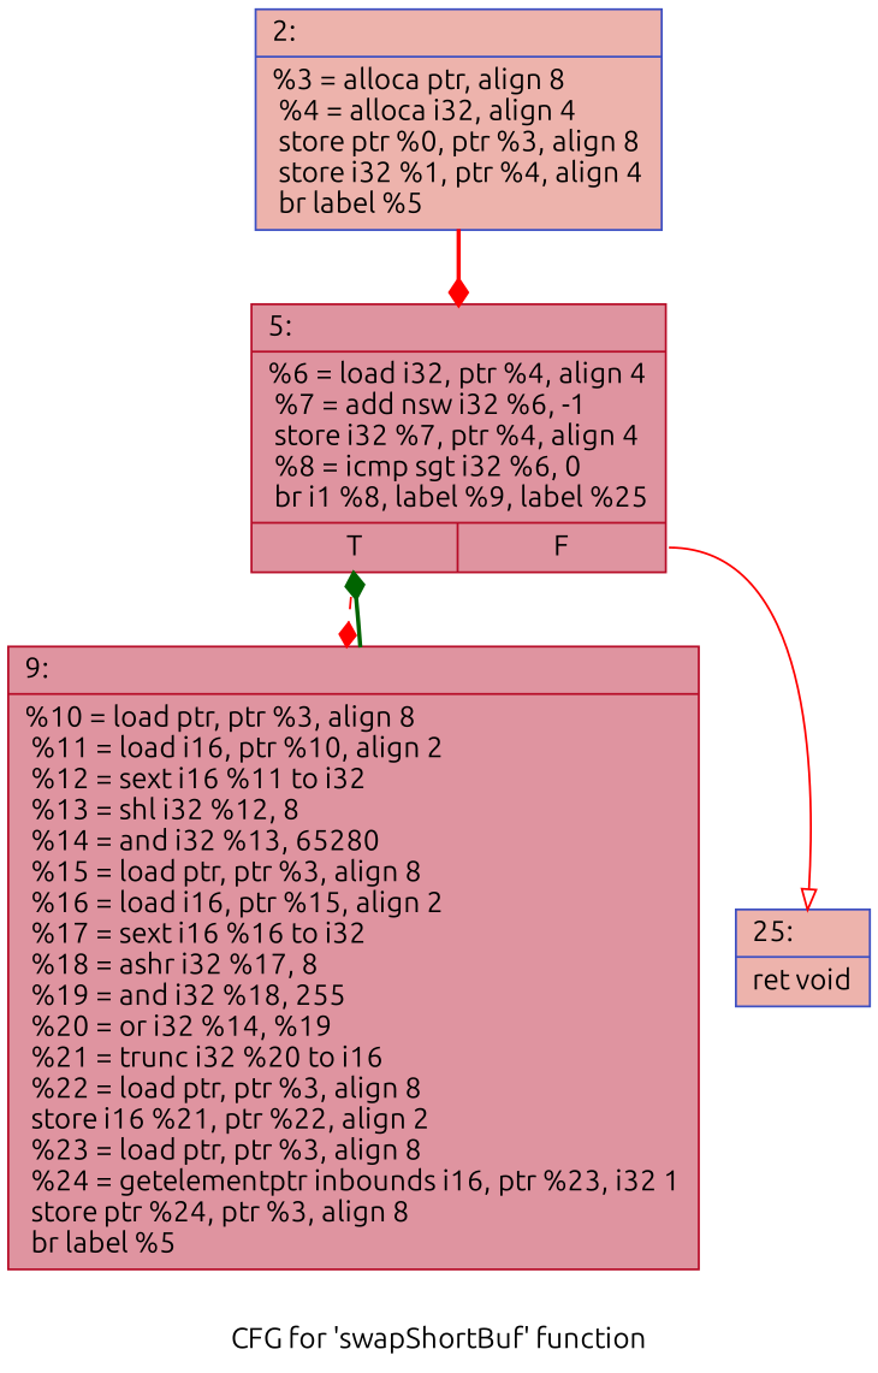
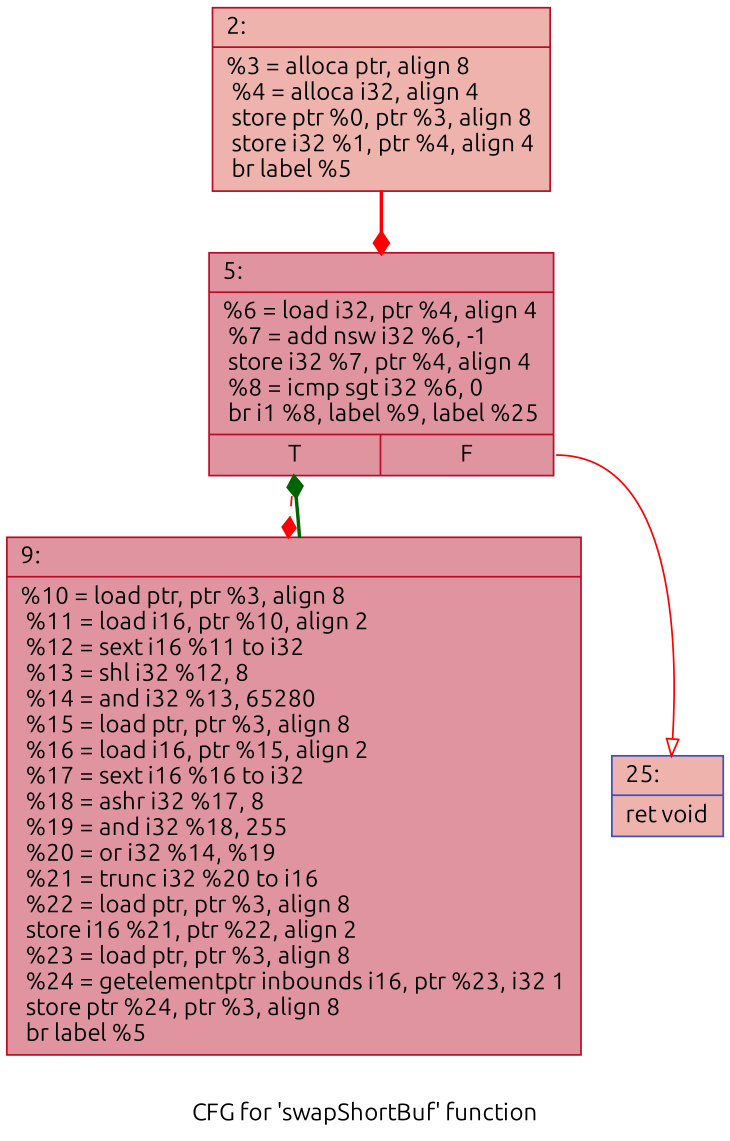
  digraph {
    label="CFG for 'swapShortBuf' function"
    fontname=Ubuntu
    node [color="#3d50c3ff" fillcolor="#d6524470" fontname=Ubuntu shape=record style=filled]
    edge [color=red style=bold arrowhead=diamond fontname=Ubuntu]
-   n1 [label="{2:\l|  %3 = alloca ptr, align 8\l  %4 = alloca i32, align 4\l  store ptr %0, ptr %3, align 8\l  store i32 %1, ptr %4, align 4\l  br label %5\l}"]
+   n1 [color="#b70d28ff" label="{2:\l|  %3 = alloca ptr, align 8\l  %4 = alloca i32, align 4\l  store ptr %0, ptr %3, align 8\l  store i32 %1, ptr %4, align 4\l  br label %5\l}"]
    n2 [color="#b70d28ff" fillcolor="#b70d2870" label="{5:\l|  %6 = load i32, ptr %4, align 4\l  %7 = add nsw i32 %6, -1\l  store i32 %7, ptr %4, align 4\l  %8 = icmp sgt i32 %6, 0\l  br i1 %8, label %9, label %25\l|{<s0>T|<s1>F}}"]
    n3 [color="#b70d28ff" fillcolor="#b70d2870" label="{9:\l|  %10 = load ptr, ptr %3, align 8\l  %11 = load i16, ptr %10, align 2\l  %12 = sext i16 %11 to i32\l  %13 = shl i32 %12, 8\l  %14 = and i32 %13, 65280\l  %15 = load ptr, ptr %3, align 8\l  %16 = load i16, ptr %15, align 2\l  %17 = sext i16 %16 to i32\l  %18 = ashr i32 %17, 8\l  %19 = and i32 %18, 255\l  %20 = or i32 %14, %19\l  %21 = trunc i32 %20 to i16\l  %22 = load ptr, ptr %3, align 8\l  store i16 %21, ptr %22, align 2\l  %23 = load ptr, ptr %3, align 8\l  %24 = getelementptr inbounds i16, ptr %23, i32 1\l  store ptr %24, ptr %3, align 8\l  br label %5\l}"]
    n4 [label="{25:\l|  ret void\l}"]
    n1 -> n2
    n2 -> n3 [tailport=s0 style=dashed]
    n2 -> n4 [tailport=s1 style=solid arrowhead=onormal]
    n3 -> n2 [color=darkgreen]
  }
